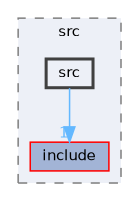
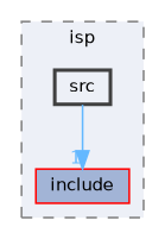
  digraph {
    compound=true
    node [fontname=Helvetica fontsize=10 shape=box]
    n1 [color=red fillcolor="#a2b4d6" height=0.2 label=include style=filled width=0.4]
    n2 [color=grey25 fillcolor="#edf0f7" height=0.2 label=src style="filled,bold" width=0.4]
    subgraph cluster_1 {
      bgcolor="#edf0f7"
      fontname=Helvetica
      fontsize=10
-     label=src
+     label=isp
      pencolor=grey50
      style="filled,dashed"
      n1
      n2
    }
    n2 -> n1 [color=steelblue1 fontcolor=steelblue1 fontname=Helvetica fontsize=10 headlabel=1 labeldistance=1.5 labelfontname=Helvetica labelfontsize=10]
  }
